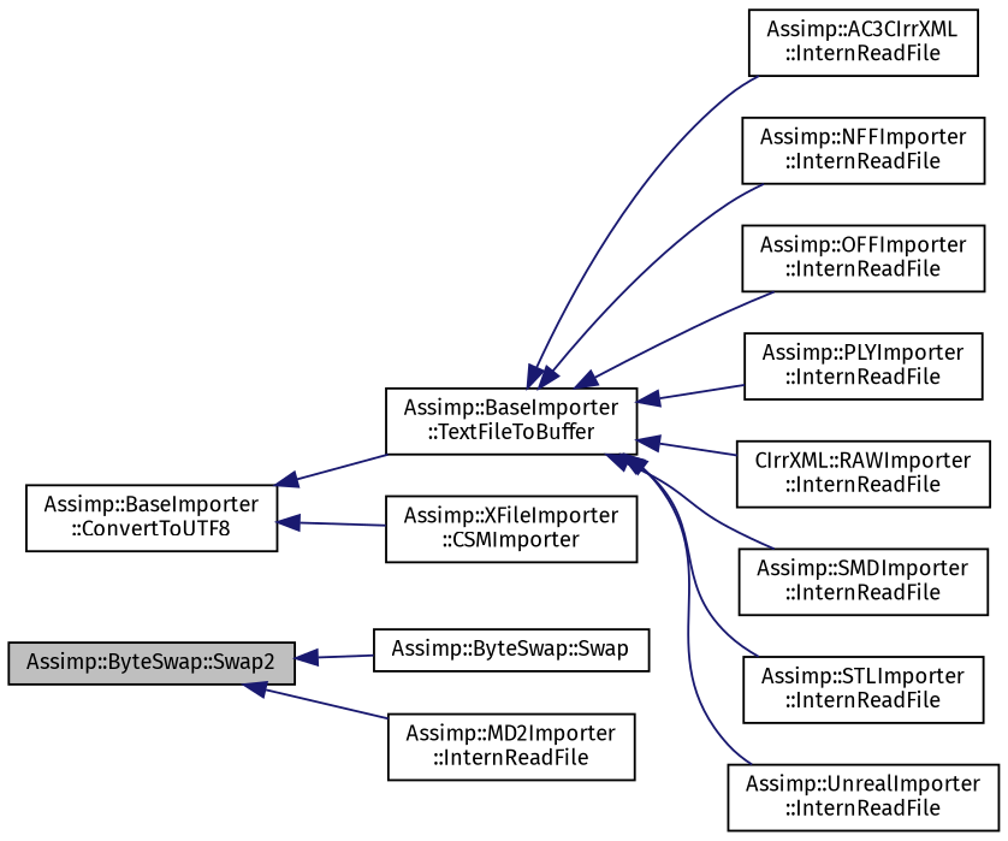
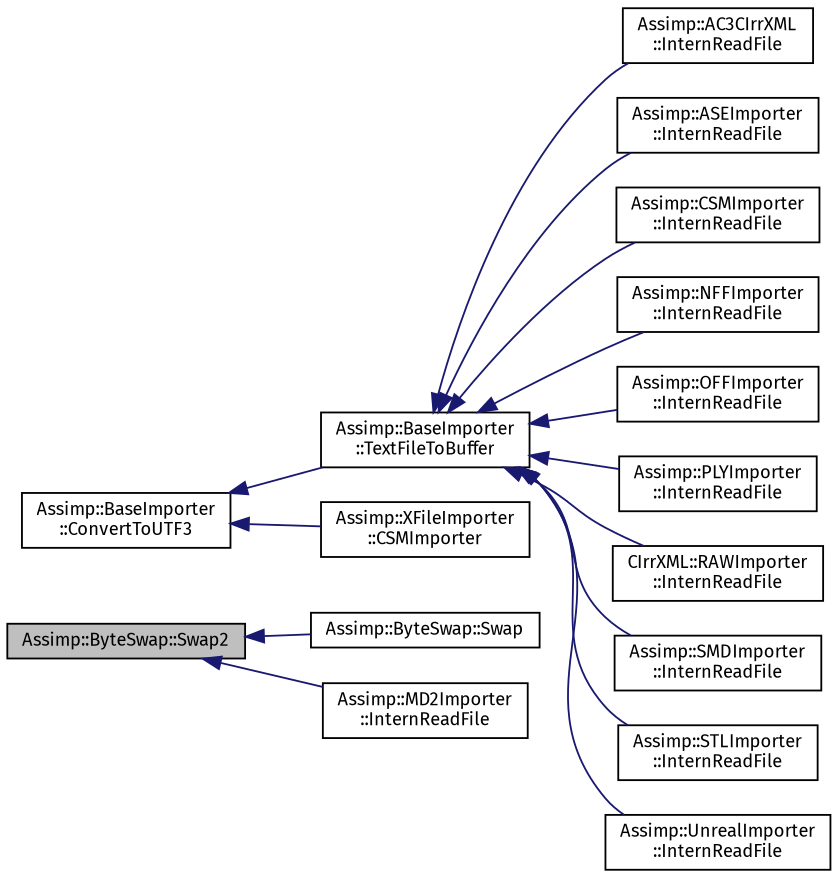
  digraph {
    fontname="Fira Sans"
    rankdir=LR
    node [color=black fillcolor=white fontname="Fira Sans" fontsize=10 shape=record style=filled]
    edge [color=midnightblue dir=back fontname="Fira Sans" fontsize=10 labelfontname=Helvetica labelfontsize=10 style=solid]
    n1 [fillcolor=grey75 fontcolor=black height=0.2 label="Assimp::ByteSwap::Swap2" width=0.4]
    n2 [height=0.2 label="Assimp::ByteSwap::Swap" width=0.4]
    n3 [height=0.2 label="Assimp::MD2Importer\l::InternReadFile" width=0.4]
-   n4 [height=0.2 label="Assimp::BaseImporter\l::ConvertToUTF8" width=0.4]
+   n4 [height=0.2 label="Assimp::BaseImporter\l::ConvertToUTF3" width=0.4]
    n5 [height=0.2 label="Assimp::BaseImporter\l::TextFileToBuffer" width=0.4]
    n6 [height=0.2 label="Assimp::XFileImporter\l::CSMImporter" width=0.4]
    n7 [height=0.2 label="Assimp::AC3CIrrXML\l::InternReadFile" width=0.4]
+   n8 [height=0.2 label="Assimp::ASEImporter\l::InternReadFile" width=0.4]
+   n9 [height=0.2 label="Assimp::CSMImporter\l::InternReadFile" width=0.4]
    n10 [height=0.2 label="Assimp::NFFImporter\l::InternReadFile" width=0.4]
    n11 [height=0.2 label="Assimp::OFFImporter\l::InternReadFile" width=0.4]
    n12 [height=0.2 label="Assimp::PLYImporter\l::InternReadFile" width=0.4]
    n13 [height=0.2 label="CIrrXML::RAWImporter\l::InternReadFile" width=0.4]
    n14 [height=0.2 label="Assimp::SMDImporter\l::InternReadFile" width=0.4]
    n15 [height=0.2 label="Assimp::STLImporter\l::InternReadFile" width=0.4]
    n16 [height=0.2 label="Assimp::UnrealImporter\l::InternReadFile" width=0.4]
    n1 -> n2
    n1 -> n3
    n4 -> n5
    n4 -> n6
    n5 -> n7
+   n5 -> n8
+   n5 -> n9
    n5 -> n10
    n5 -> n11
    n5 -> n12
    n5 -> n13
    n5 -> n14
    n5 -> n15
    n5 -> n16
  }
